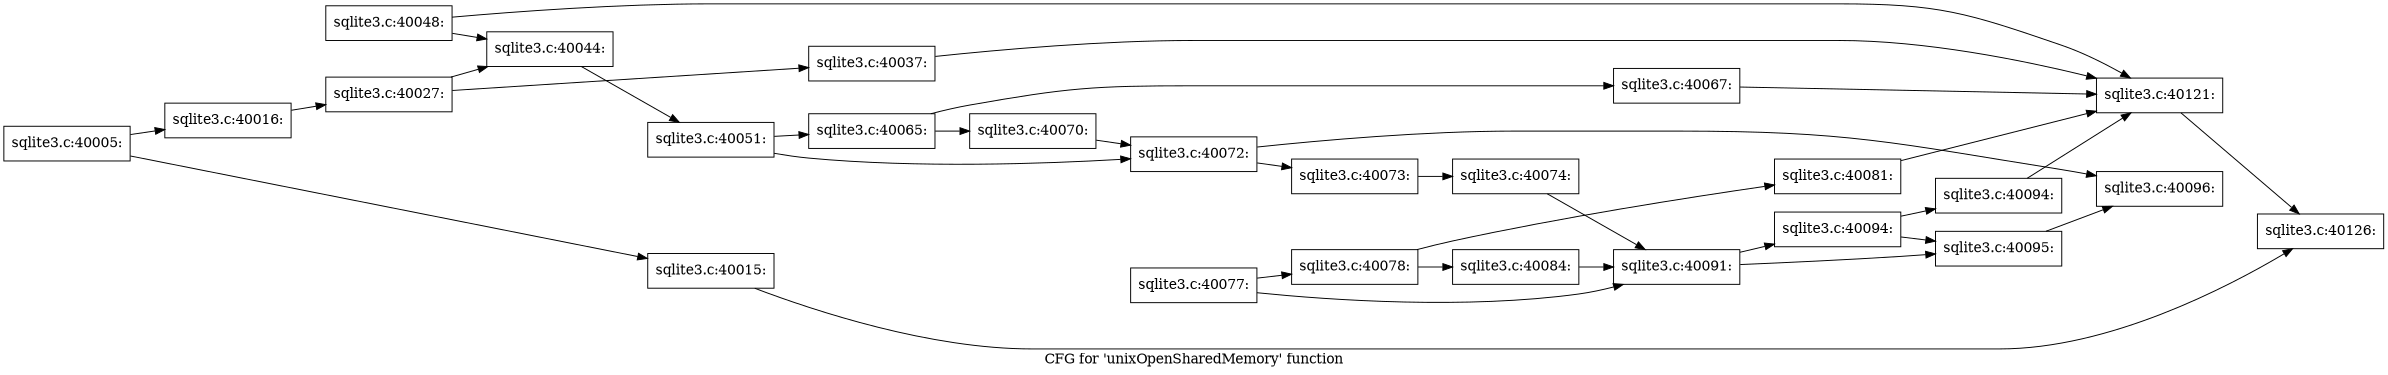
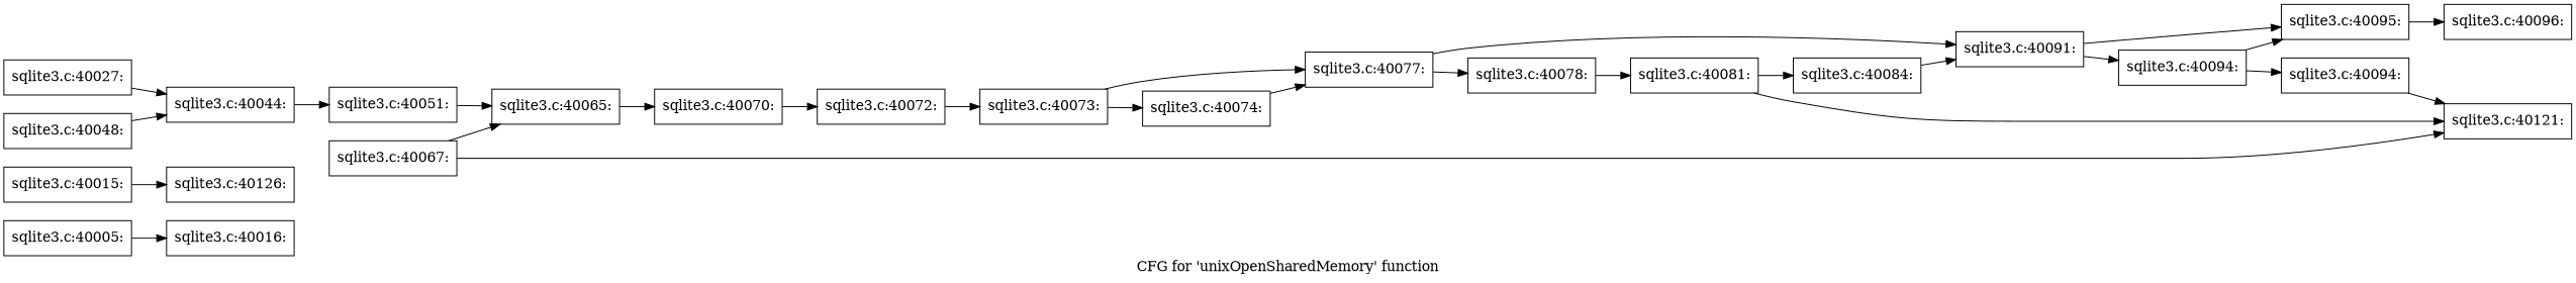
  digraph {
    label="CFG for 'unixOpenSharedMemory' function"
    rankdir=LR
    node [shape=record]
    n1 [label="{sqlite3.c:40005:}"]
    n2 [label="{sqlite3.c:40015:}"]
    n3 [label="{sqlite3.c:40016:}"]
    n4 [label="{sqlite3.c:40126:}"]
    n5 [label="{sqlite3.c:40027:}"]
-   n6 [label="{sqlite3.c:40037:}"]
    n7 [label="{sqlite3.c:40044:}"]
    n8 [label="{sqlite3.c:40121:}"]
    n9 [label="{sqlite3.c:40051:}"]
    n10 [label="{sqlite3.c:40048:}"]
    n11 [label="{sqlite3.c:40065:}"]
    n12 [label="{sqlite3.c:40072:}"]
    n13 [label="{sqlite3.c:40067:}"]
    n14 [label="{sqlite3.c:40070:}"]
    n15 [label="{sqlite3.c:40073:}"]
    n16 [label="{sqlite3.c:40096:}"]
    n17 [label="{sqlite3.c:40074:}"]
    n18 [label="{sqlite3.c:40077:}"]
    n19 [label="{sqlite3.c:40078:}"]
    n20 [label="{sqlite3.c:40091:}"]
    n21 [label="{sqlite3.c:40081:}"]
    n22 [label="{sqlite3.c:40084:}"]
    n23 [label="{sqlite3.c:40094:}"]
    n24 [label="{sqlite3.c:40095:}"]
    n25 [label="{sqlite3.c:40094:}"]
-   n1 -> n2
    n1 -> n3
    n2 -> n4
-   n3 -> n5
-   n5 -> n6
    n5 -> n7
-   n6 -> n8
    n7 -> n9
-   n8 -> n4
    n9 -> n11
-   n9 -> n12
    n10 -> n7
-   n10 -> n8
-   n11 -> n13
+   n13 -> n11
    n11 -> n14
    n12 -> n15
-   n12 -> n16
    n13 -> n8
    n14 -> n12
    n15 -> n17
-   n17 -> n20
+   n15 -> n18
+   n17 -> n18
    n18 -> n19
    n18 -> n20
    n19 -> n21
-   n19 -> n22
+   n21 -> n22
    n20 -> n23
    n20 -> n24
    n21 -> n8
    n22 -> n20
    n23 -> n24
    n23 -> n25
    n24 -> n16
    n25 -> n8
  }
